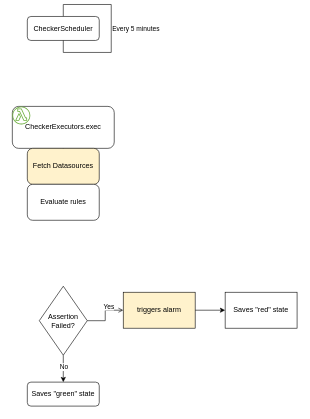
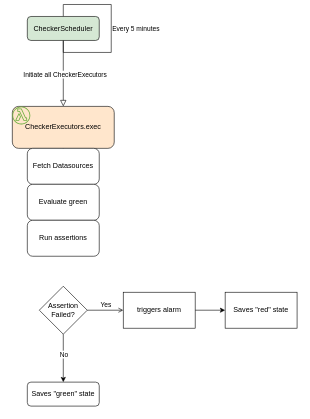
  <mxCell id="0" />
  <mxCell id="1" parent="0" />
+ <mxCell id="2" value="" style="rounded=0;html=1;jettySize=auto;orthogonalLoop=1;fontSize=11;endArrow=block;endFill=0;endSize=8;strokeWidth=1;shadow=0;labelBackgroundColor=none;edgeStyle=orthogonalEdgeStyle;entryX=0.5;entryY=0;entryDx=0;entryDy=0;" parent="1" source="6" target="8" edge="1"><mxGeometry relative="1" as="geometry"><mxPoint x="105" y="110" as="targetPoint" /></mxGeometry></mxCell>
+ <mxCell id="3" value="Initiate all CheckerExecutors" style="edgeLabel;html=1;align=center;verticalAlign=middle;resizable=0;points=[];" parent="2" vertex="1" connectable="0"><mxGeometry x="0.018" y="2" relative="1" as="geometry"><mxPoint as="offset" /></mxGeometry></mxCell>
  <mxCell id="4" style="edgeStyle=orthogonalEdgeStyle;rounded=0;orthogonalLoop=1;jettySize=auto;html=1;entryX=0.5;entryY=0;entryDx=0;entryDy=0;" parent="1" source="6" target="6" edge="1"><mxGeometry relative="1" as="geometry"><mxPoint x="5" y="-30" as="targetPoint" /></mxGeometry></mxCell>
  <mxCell id="5" value="Every 5 minutes" style="edgeLabel;html=1;align=center;verticalAlign=middle;resizable=0;points=[];" parent="4" vertex="1" connectable="0"><mxGeometry x="-0.081" y="-1" relative="1" as="geometry"><mxPoint x="41" y="-7" as="offset" /></mxGeometry></mxCell>
- <mxCell id="6" value="CheckerScheduler" style="rounded=1;whiteSpace=wrap;html=1;fontSize=12;glass=0;strokeWidth=1;shadow=0;" parent="1" vertex="1"><mxGeometry x="45" y="20" width="120" height="40" as="geometry" /></mxCell>
+ <mxCell id="6" value="CheckerScheduler" style="rounded=1;whiteSpace=wrap;html=1;fontSize=12;glass=0;strokeWidth=1;shadow=0;fillColor=#d5e8d4;" parent="1" vertex="1"><mxGeometry x="45" y="20" width="120" height="40" as="geometry" /></mxCell>
  <mxCell id="7" value="" style="edgeStyle=orthogonalEdgeStyle;rounded=0;orthogonalLoop=1;jettySize=auto;html=1;" parent="1" source="8" target="19" edge="1"><mxGeometry relative="1" as="geometry" /></mxCell>
- <mxCell id="8" value="CheckerExecutors.exec" style="rounded=1;whiteSpace=wrap;html=1;" parent="1" vertex="1"><mxGeometry x="20" y="170" width="170" height="70" as="geometry" /></mxCell>
+ <mxCell id="8" value="CheckerExecutors.exec" style="rounded=1;whiteSpace=wrap;html=1;fillColor=#ffe6cc;" parent="1" vertex="1"><mxGeometry x="20" y="170" width="170" height="70" as="geometry" /></mxCell>
  <mxCell id="9" value="" style="sketch=0;outlineConnect=0;fontColor=#232F3E;gradientColor=none;fillColor=#6CAE3E;strokeColor=none;dashed=0;verticalLabelPosition=bottom;verticalAlign=top;align=center;html=1;fontSize=12;fontStyle=0;aspect=fixed;pointerEvents=1;shape=mxgraph.aws4.lambda_function;" parent="1" vertex="1"><mxGeometry x="20" y="170" width="30" height="30" as="geometry" /></mxCell>
  <mxCell id="10" value="" style="edgeStyle=orthogonalEdgeStyle;rounded=0;orthogonalLoop=1;jettySize=auto;html=1;endArrow=open;" parent="1" source="14" target="16" edge="1"><mxGeometry relative="1" as="geometry" /></mxCell>
  <mxCell id="11" value="Yes" style="edgeLabel;html=1;align=center;verticalAlign=middle;resizable=0;points=[];" parent="10" vertex="1" connectable="0"><mxGeometry y="-5" relative="1" as="geometry"><mxPoint y="-15" as="offset" /></mxGeometry></mxCell>
  <mxCell id="12" value="" style="edgeStyle=orthogonalEdgeStyle;rounded=0;orthogonalLoop=1;jettySize=auto;html=1;" parent="1" source="14" edge="1"><mxGeometry relative="1" as="geometry"><mxPoint x="105" y="630" as="targetPoint" /></mxGeometry></mxCell>
  <mxCell id="13" value="No" style="edgeLabel;html=1;align=center;verticalAlign=middle;resizable=0;points=[];" parent="12" vertex="1" connectable="0"><mxGeometry x="-0.175" relative="1" as="geometry"><mxPoint as="offset" /></mxGeometry></mxCell>
- <mxCell id="14" value="Assertion Failed?" style="rhombus;whiteSpace=wrap;html=1;" parent="1" vertex="1"><mxGeometry x="65" y="470" width="80" height="115" as="geometry" /></mxCell>
+ <mxCell id="14" value="Assertion Failed?" style="rhombus;whiteSpace=wrap;html=1;" parent="1" vertex="1"><mxGeometry x="65" y="470" width="80" height="80" as="geometry" /></mxCell>
  <mxCell id="15" value="" style="edgeStyle=orthogonalEdgeStyle;rounded=0;orthogonalLoop=1;jettySize=auto;html=1;" parent="1" source="16" target="18" edge="1"><mxGeometry relative="1" as="geometry" /></mxCell>
- <mxCell id="16" value="triggers alarm" style="whiteSpace=wrap;html=1;fillColor=#fff2cc;" parent="1" vertex="1"><mxGeometry x="205" y="480" width="120" height="60" as="geometry" /></mxCell>
+ <mxCell id="16" value="triggers alarm" style="whiteSpace=wrap;html=1;" parent="1" vertex="1"><mxGeometry x="205" y="480" width="120" height="60" as="geometry" /></mxCell>
  <mxCell id="17" value="Saves &quot;green&quot; state" style="rounded=1;whiteSpace=wrap;html=1;" parent="1" vertex="1"><mxGeometry x="45" y="630" width="120" height="40" as="geometry" /></mxCell>
  <mxCell id="18" value="Saves &quot;red&quot; state" style="whiteSpace=wrap;html=1;" parent="1" vertex="1"><mxGeometry x="375" y="480" width="120" height="60" as="geometry" /></mxCell>
- <mxCell id="19" value="Fetch Datasources" style="rounded=1;whiteSpace=wrap;html=1;fillColor=#fff2cc;" parent="1" vertex="1"><mxGeometry x="45" y="240" width="120" height="60" as="geometry" /></mxCell>
- <mxCell id="20" value="Evaluate rules" style="rounded=1;whiteSpace=wrap;html=1;" parent="1" vertex="1"><mxGeometry x="45" y="300" width="120" height="60" as="geometry" /></mxCell>
+ <mxCell id="19" value="Fetch Datasources" style="rounded=1;whiteSpace=wrap;html=1;" parent="1" vertex="1"><mxGeometry x="45" y="240" width="120" height="60" as="geometry" /></mxCell>
+ <mxCell id="20" value="Evaluate green" style="rounded=1;whiteSpace=wrap;html=1;" parent="1" vertex="1"><mxGeometry x="45" y="300" width="120" height="60" as="geometry" /></mxCell>
+ <mxCell id="21" value="Run assertions" style="rounded=1;whiteSpace=wrap;html=1;" parent="1" vertex="1"><mxGeometry x="45" y="360" width="120" height="60" as="geometry" /></mxCell>
